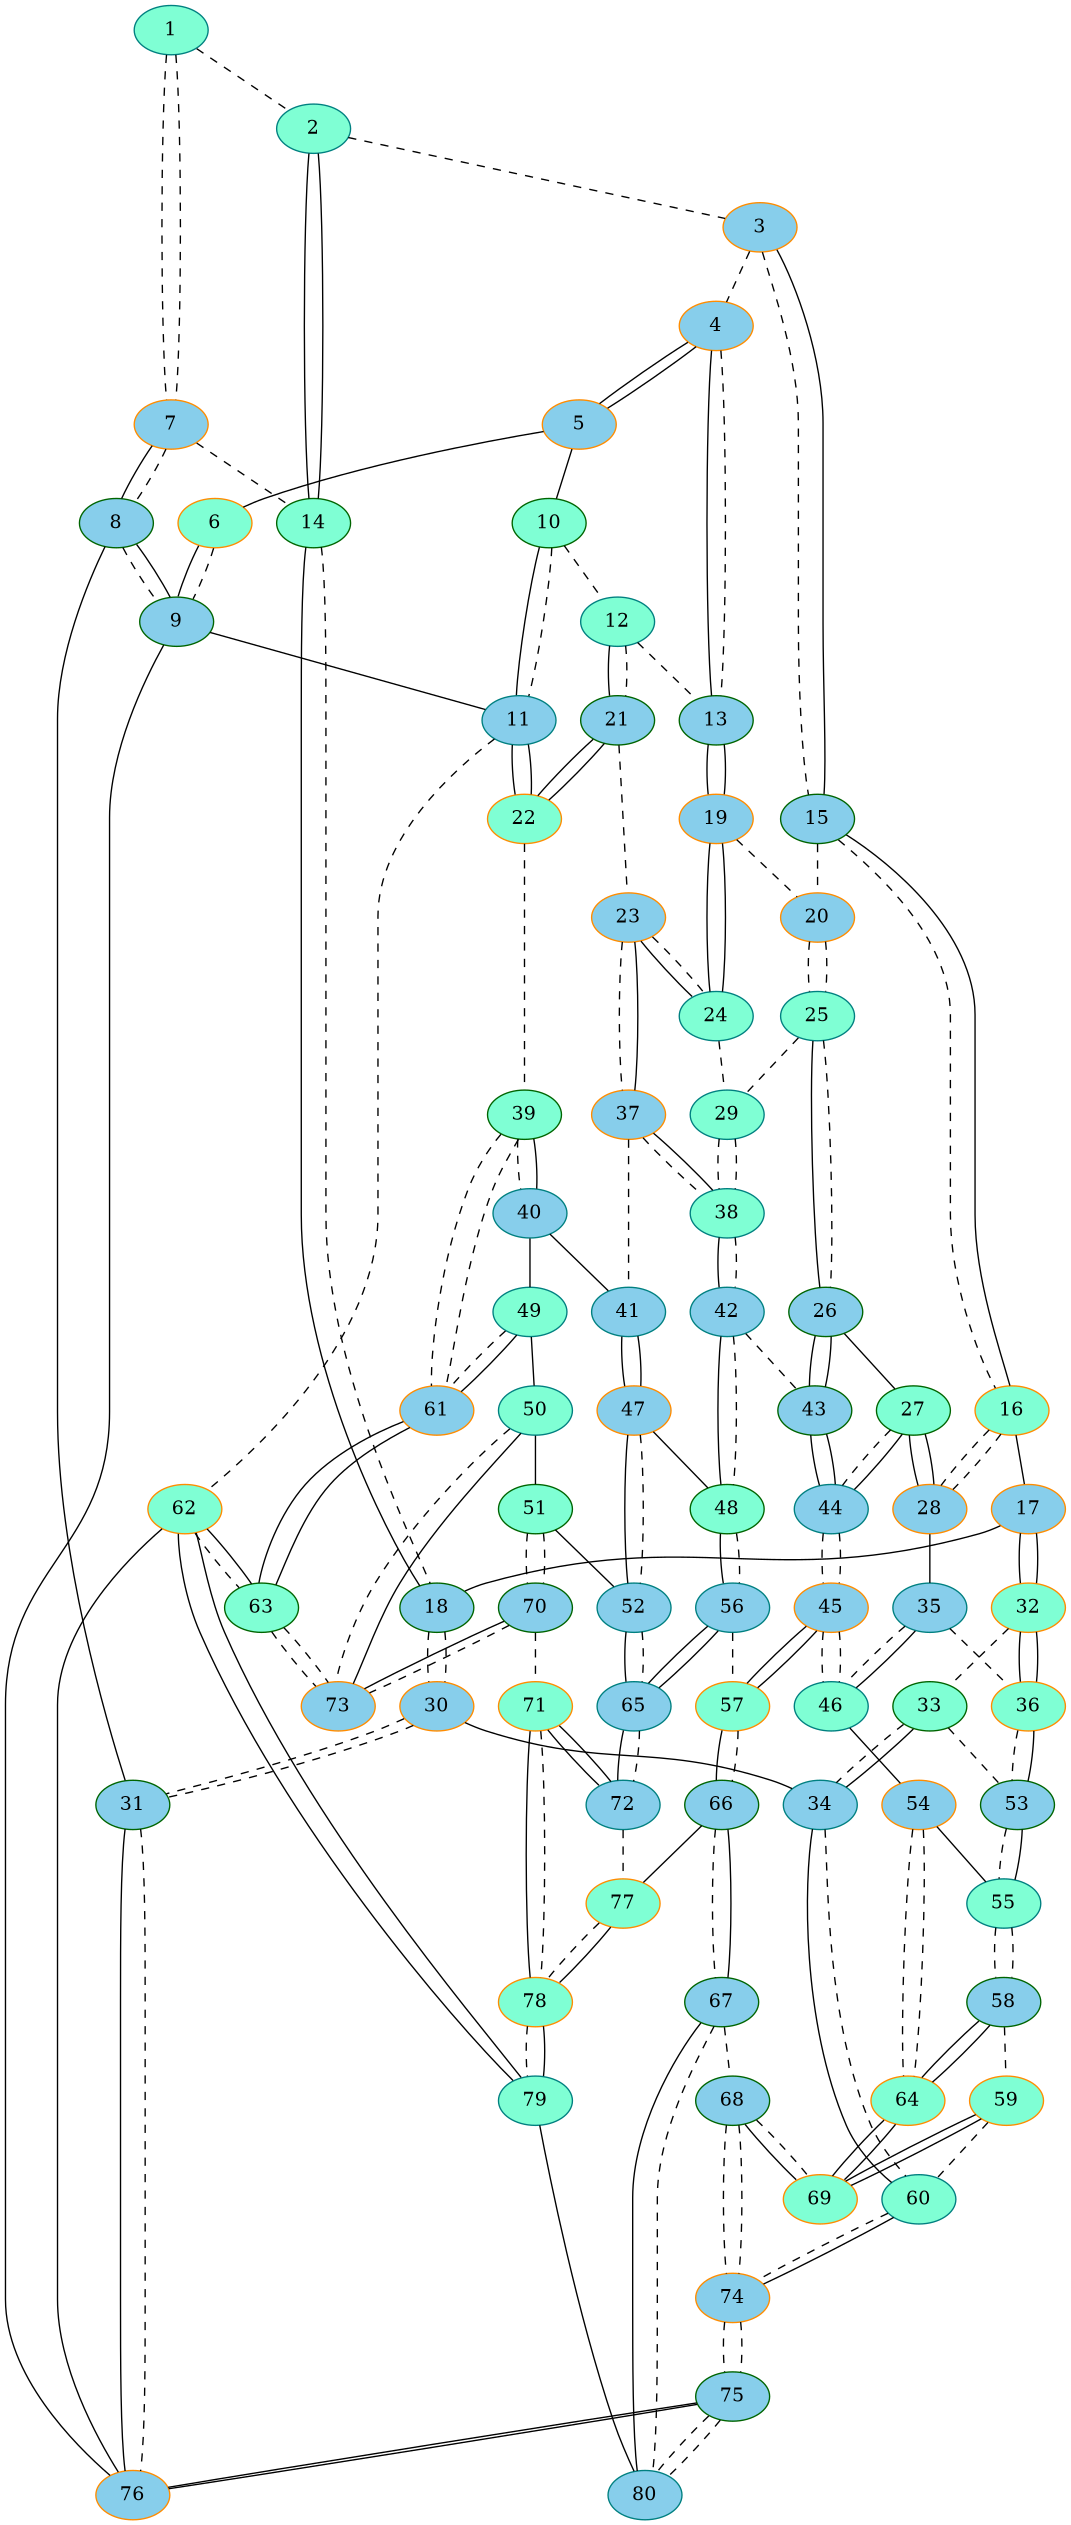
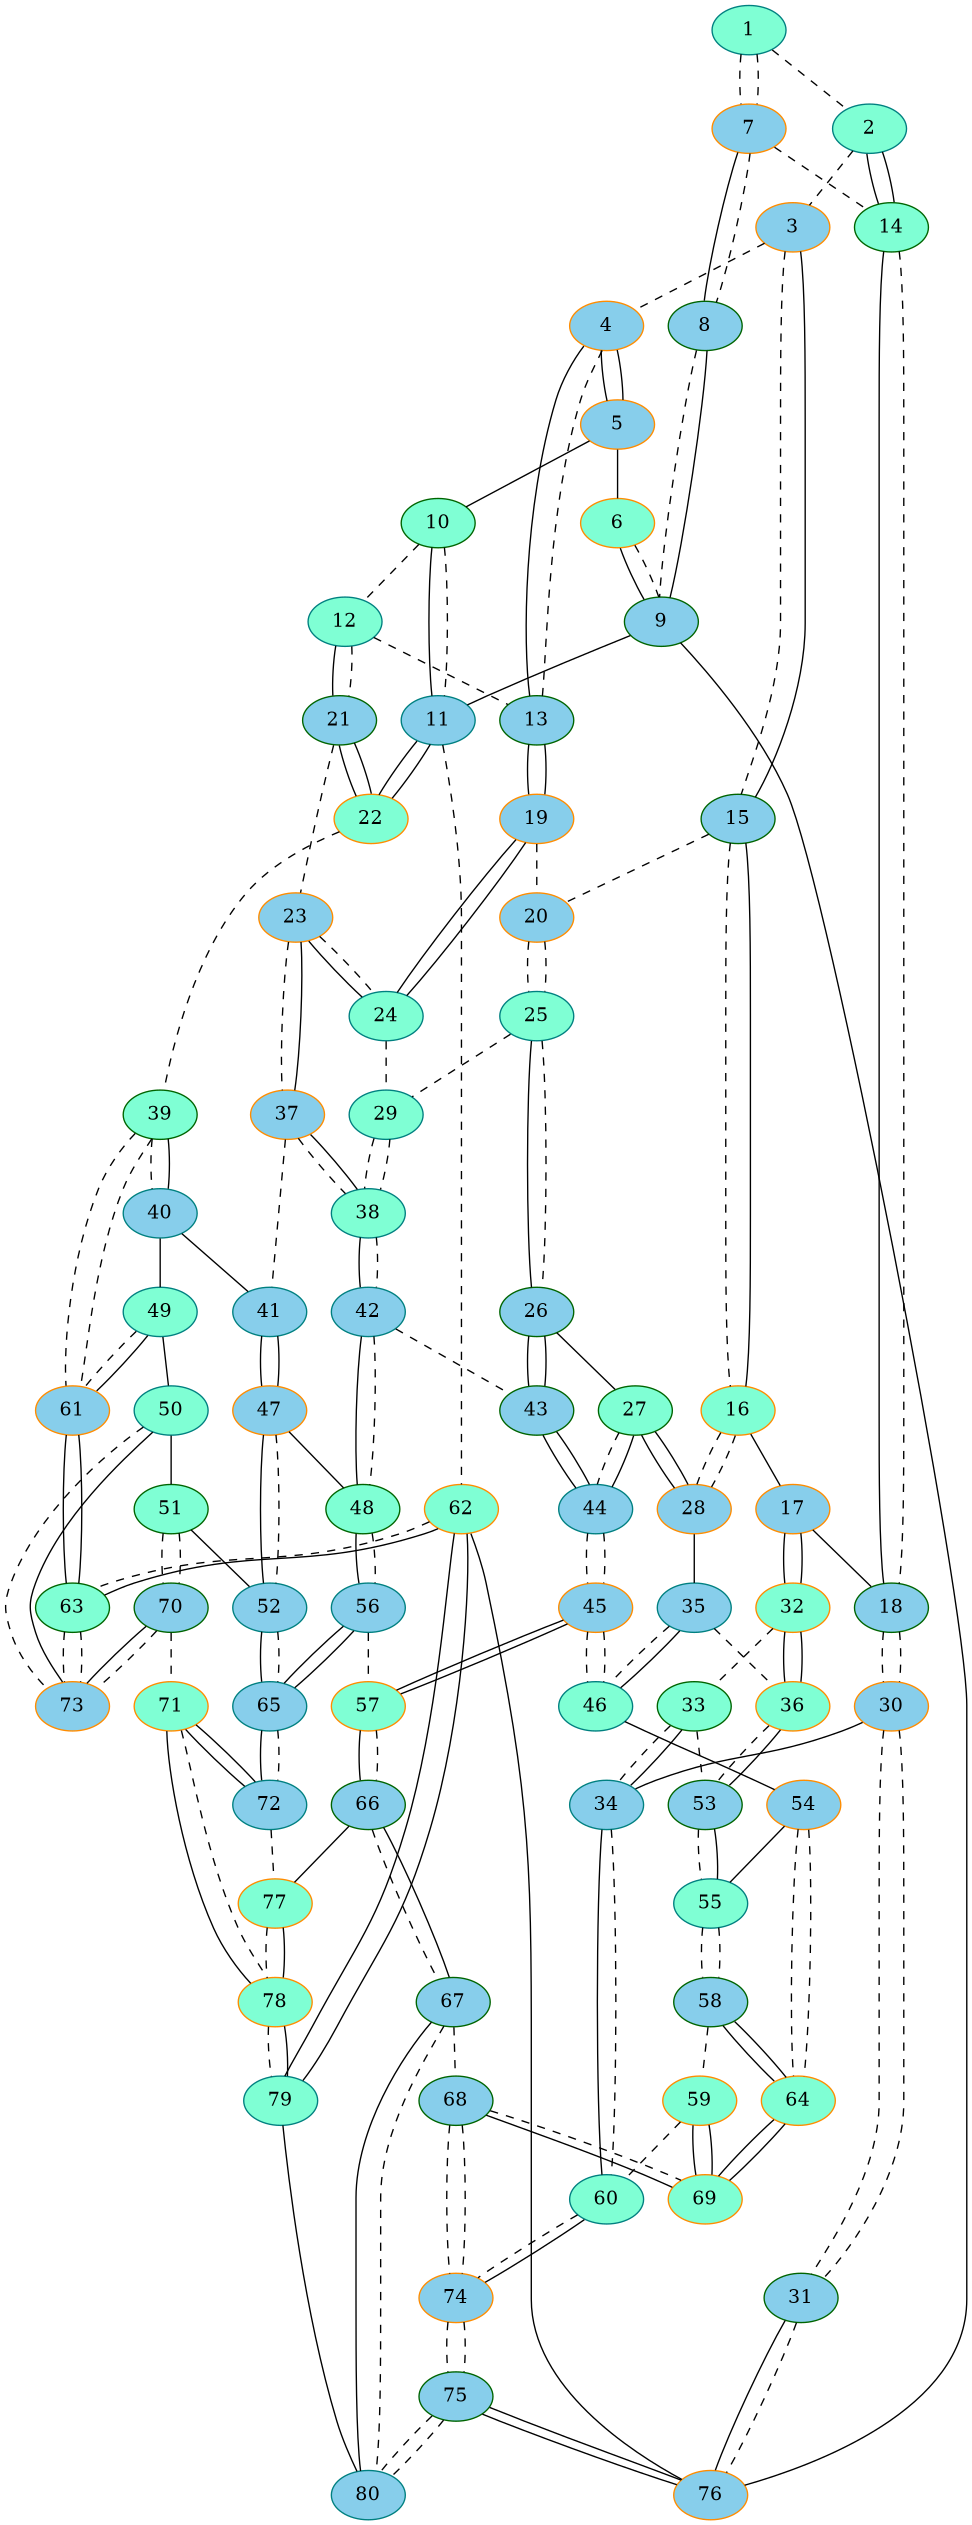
  graph {
    node [color=darkorange fillcolor=skyblue style=filled]
    edge [style=solid]
    1 [color=teal fillcolor=aquamarine]
    2 [color=teal fillcolor=aquamarine]
    7
    3
    14 [color=darkgreen fillcolor=aquamarine]
    8 [color=darkgreen]
    4
    15 [color=darkgreen]
    18 [color=darkgreen]
    5
    13 [color=darkgreen]
    16 [fillcolor=aquamarine]
    20
    6 [fillcolor=aquamarine]
    10 [color=darkgreen fillcolor=aquamarine]
    19
    9 [color=darkgreen]
    11 [color=teal]
    12 [color=teal fillcolor=aquamarine]
    76
    31 [color=darkgreen]
    22 [fillcolor=aquamarine]
    62 [fillcolor=aquamarine]
    21 [color=darkgreen]
    39 [color=darkgreen fillcolor=aquamarine]
    63 [color=darkgreen fillcolor=aquamarine]
    79 [color=teal fillcolor=aquamarine]
    23
    24 [color=teal fillcolor=aquamarine]
    30
    17
    28
    25 [color=teal fillcolor=aquamarine]
    32 [fillcolor=aquamarine]
    35 [color=teal]
    33 [color=darkgreen fillcolor=aquamarine]
    36 [fillcolor=aquamarine]
    34 [color=teal]
    29 [color=teal fillcolor=aquamarine]
    26 [color=darkgreen]
    37
    40 [color=teal]
    61
    38 [color=teal fillcolor=aquamarine]
    41 [color=teal]
    27 [color=darkgreen fillcolor=aquamarine]
    43 [color=darkgreen]
    44 [color=teal]
    45
    46 [color=teal fillcolor=aquamarine]
    42 [color=teal]
    60 [color=teal fillcolor=aquamarine]
    53 [color=darkgreen]
    55 [color=teal fillcolor=aquamarine]
    74
    54
    47
    48 [color=darkgreen fillcolor=aquamarine]
    49 [color=teal fillcolor=aquamarine]
    50 [color=teal fillcolor=aquamarine]
    52 [color=teal]
    56 [color=teal]
    57 [fillcolor=aquamarine]
    66 [color=darkgreen]
    64 [fillcolor=aquamarine]
    65 [color=teal]
    51 [color=darkgreen fillcolor=aquamarine]
    73
    70 [color=darkgreen]
    71 [fillcolor=aquamarine]
    72 [color=teal]
    58 [color=darkgreen]
    69 [fillcolor=aquamarine]
    59 [fillcolor=aquamarine]
    67 [color=darkgreen]
    77 [fillcolor=aquamarine]
    75 [color=darkgreen]
    80 [color=teal]
    68 [color=darkgreen]
    78 [fillcolor=aquamarine]
    1 -- 2 [style=dashed]
    1 -- 7 [style=dashed]
    1 -- 7 [style=dashed]
    2 -- 3 [style=dashed]
    2 -- 14
    2 -- 14
    7 -- 14 [style=dashed]
    7 -- 8
    7 -- 8 [style=dashed]
    3 -- 4 [style=dashed]
    3 -- 15 [style=dashed]
    3 -- 15
    14 -- 18
    14 -- 18 [style=dashed]
    8 -- 9 [style=dashed]
    8 -- 9
-   8 -- 31
    4 -- 5
    4 -- 5
    4 -- 13
    4 -- 13 [style=dashed]
    15 -- 16 [style=dashed]
    15 -- 16
    15 -- 20 [style=dashed]
    18 -- 30 [style=dashed]
    18 -- 30 [style=dashed]
    5 -- 6
    5 -- 10
    13 -- 19
    13 -- 19
    16 -- 17
    16 -- 28 [style=dashed]
    16 -- 28 [style=dashed]
    20 -- 25 [style=dashed]
    20 -- 25 [style=dashed]
    6 -- 9
    6 -- 9 [style=dashed]
    10 -- 11
    10 -- 11 [style=dashed]
    10 -- 12 [style=dashed]
    19 -- 20 [style=dashed]
    19 -- 24
    19 -- 24
    9 -- 11
    9 -- 76
    11 -- 22
    11 -- 22
    11 -- 62 [style=dashed]
    12 -- 13 [style=dashed]
    12 -- 21
    12 -- 21 [style=dashed]
    31 -- 76
    31 -- 76 [style=dashed]
    22 -- 39 [style=dashed]
    62 -- 76
    62 -- 63 [style=dashed]
    62 -- 63
    62 -- 79
    62 -- 79
    21 -- 22
    21 -- 22
    21 -- 23 [style=dashed]
    39 -- 40 [style=dashed]
    39 -- 40
    39 -- 61 [style=dashed]
    39 -- 61 [style=dashed]
    63 -- 73 [style=dashed]
    63 -- 73 [style=dashed]
    79 -- 80
    23 -- 24
    23 -- 24 [style=dashed]
    23 -- 37 [style=dashed]
    23 -- 37
    24 -- 29 [style=dashed]
    30 -- 31 [style=dashed]
    30 -- 31 [style=dashed]
    30 -- 34
    17 -- 18
    17 -- 32
    17 -- 32
    28 -- 35
    25 -- 29 [style=dashed]
    25 -- 26
    25 -- 26 [style=dashed]
    32 -- 33 [style=dashed]
    32 -- 36
    32 -- 36
    35 -- 36 [style=dashed]
    35 -- 46 [style=dashed]
    35 -- 46
    33 -- 34 [style=dashed]
    33 -- 34
    33 -- 53 [style=dashed]
    36 -- 53 [style=dashed]
    36 -- 53
    34 -- 60
    34 -- 60 [style=dashed]
    29 -- 38 [style=dashed]
    29 -- 38 [style=dashed]
    26 -- 27
    26 -- 43
    26 -- 43
    37 -- 38 [style=dashed]
    37 -- 38
    37 -- 41 [style=dashed]
    40 -- 41
    40 -- 49
    61 -- 63
    61 -- 63
    38 -- 42
    38 -- 42 [style=dashed]
    41 -- 47
    41 -- 47
    27 -- 28
    27 -- 28
    27 -- 44 [style=dashed]
    27 -- 44
    43 -- 44
    43 -- 44
    44 -- 45 [style=dashed]
    44 -- 45 [style=dashed]
    45 -- 46 [style=dashed]
    45 -- 46 [style=dashed]
    45 -- 57
    45 -- 57
    46 -- 54
    42 -- 43 [style=dashed]
    42 -- 48
    42 -- 48 [style=dashed]
    60 -- 74 [style=dashed]
    60 -- 74
    53 -- 55 [style=dashed]
    53 -- 55
    55 -- 58 [style=dashed]
    55 -- 58 [style=dashed]
    74 -- 75 [style=dashed]
    74 -- 75 [style=dashed]
    54 -- 55
    54 -- 64 [style=dashed]
    54 -- 64 [style=dashed]
    47 -- 48
    47 -- 52
    47 -- 52 [style=dashed]
    48 -- 56
    48 -- 56 [style=dashed]
    49 -- 61 [style=dashed]
    49 -- 61
    49 -- 50
    50 -- 51
    50 -- 73 [style=dashed]
    50 -- 73
    52 -- 65
    52 -- 65 [style=dashed]
    56 -- 57 [style=dashed]
    56 -- 65
    56 -- 65
    57 -- 66
    57 -- 66 [style=dashed]
    66 -- 67 [style=dashed]
    66 -- 67
    66 -- 77
    64 -- 69
    64 -- 69
    65 -- 72
    65 -- 72 [style=dashed]
    51 -- 52
    51 -- 70 [style=dashed]
    51 -- 70 [style=dashed]
    70 -- 73
    70 -- 73 [style=dashed]
    70 -- 71 [style=dashed]
    71 -- 72
    71 -- 72
    71 -- 78
    71 -- 78 [style=dashed]
    72 -- 77 [style=dashed]
    58 -- 64
    58 -- 64
    58 -- 59 [style=dashed]
    59 -- 60 [style=dashed]
    59 -- 69
    59 -- 69
    67 -- 80
    67 -- 80 [style=dashed]
    67 -- 68 [style=dashed]
    77 -- 78 [style=dashed]
    77 -- 78
    75 -- 76
    75 -- 76
    75 -- 80 [style=dashed]
    75 -- 80 [style=dashed]
    68 -- 74 [style=dashed]
    68 -- 74 [style=dashed]
    68 -- 69
    68 -- 69 [style=dashed]
    78 -- 79 [style=dashed]
    78 -- 79
  }
